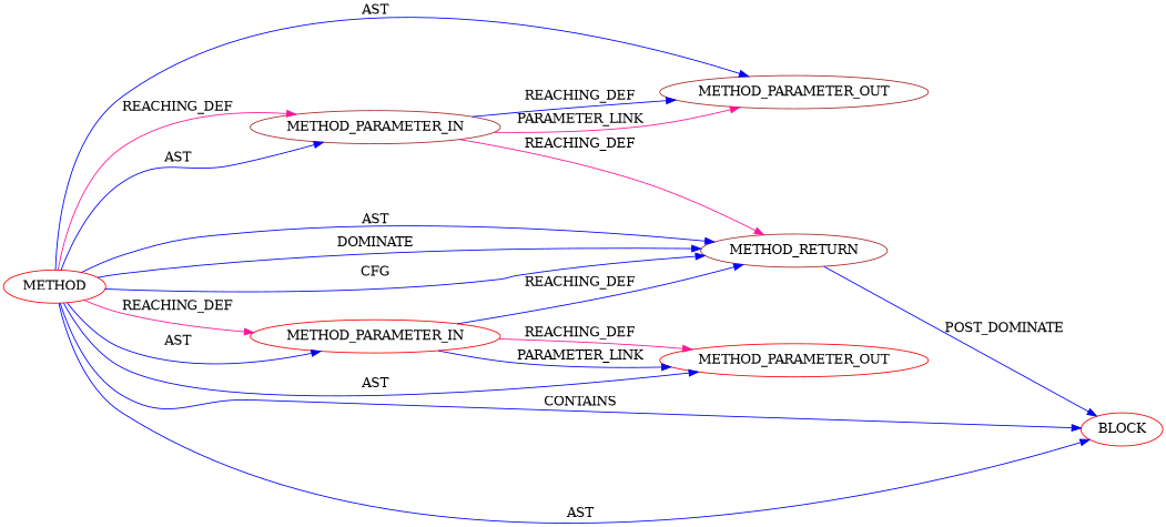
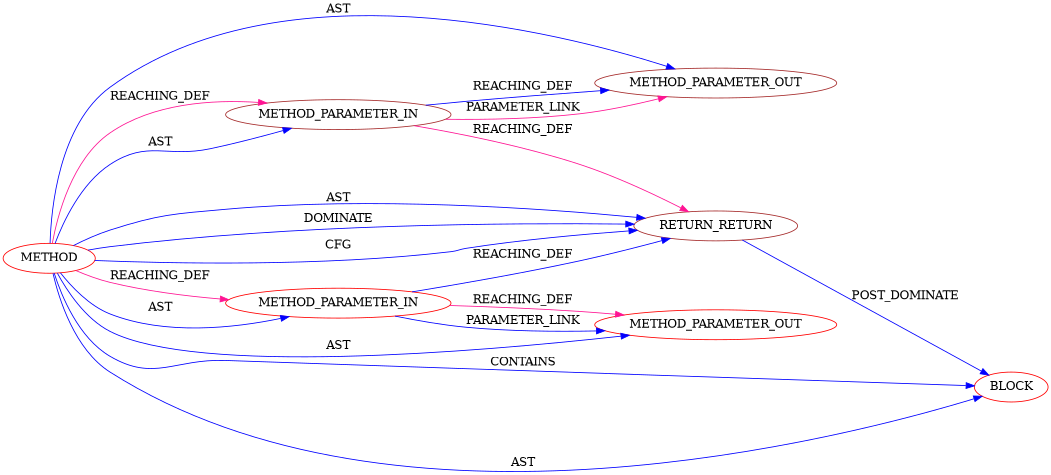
  digraph {
    fontname="DejaVu Serif"
    rankdir=LR
    node [CODE=p1 EVALUATION_STRATEGY=BY_VALUE IS_VARIADIC=false ORDER=1 TYPE_FULL_NAME=ANY color=red fontname="DejaVu Serif"]
    edge [color=blue fontname="DejaVu Serif"]
    n1 [INDEX=1 NAME=p1 color=brown label=METHOD_PARAMETER_IN]
-   n2 [CODE=RET ORDER=2 color=brown label=METHOD_RETURN IS_VARIADIC=""]
+   n2 [CODE=RET ORDER=2 color=brown label=RETURN_RETURN IS_VARIADIC=""]
    n3 [INDEX=1 NAME=p1 color=brown label=METHOD_PARAMETER_OUT]
    n4 [ARGUMENT_INDEX=1 CODE="<empty>" label=BLOCK EVALUATION_STRATEGY="" IS_VARIADIC=""]
    n5 [CODE=p2 INDEX=2 NAME=p2 ORDER=2 label=METHOD_PARAMETER_OUT]
    n6 [AST_PARENT_FULL_NAME="<global>" AST_PARENT_TYPE=NAMESPACE_BLOCK CODE="<empty>" FILENAME="<empty>" FULL_NAME=dtls1_record_replay_check IS_EXTERNAL=true NAME=dtls1_record_replay_check ORDER=0 label=METHOD EVALUATION_STRATEGY="" IS_VARIADIC="" TYPE_FULL_NAME=""]
    n7 [CODE=p2 INDEX=2 NAME=p2 ORDER=2 label=METHOD_PARAMETER_IN]
    n1 -> n2 [VARIABLE=p1 color=deeppink label=REACHING_DEF]
    n1 -> n3 [color=deeppink label=PARAMETER_LINK]
    n1 -> n3 [VARIABLE=p1 label=REACHING_DEF]
    n2 -> n4 [label=POST_DOMINATE]
    n6 -> n1 [color=deeppink label=REACHING_DEF]
    n6 -> n1 [label=AST]
    n6 -> n2 [label=DOMINATE]
    n6 -> n2 [label=CFG]
    n6 -> n2 [label=AST]
    n6 -> n3 [label=AST]
    n6 -> n4 [label=CONTAINS]
    n6 -> n4 [label=AST]
    n6 -> n5 [label=AST]
    n6 -> n7 [color=deeppink label=REACHING_DEF]
    n6 -> n7 [label=AST]
    n7 -> n2 [VARIABLE=p2 label=REACHING_DEF]
    n7 -> n5 [VARIABLE=p2 color=deeppink label=REACHING_DEF]
    n7 -> n5 [label=PARAMETER_LINK]
  }
